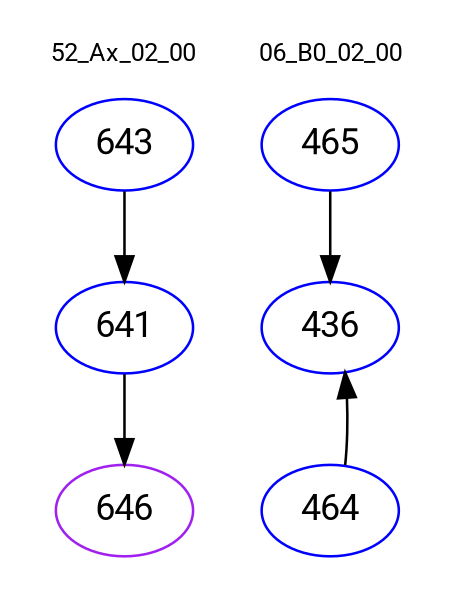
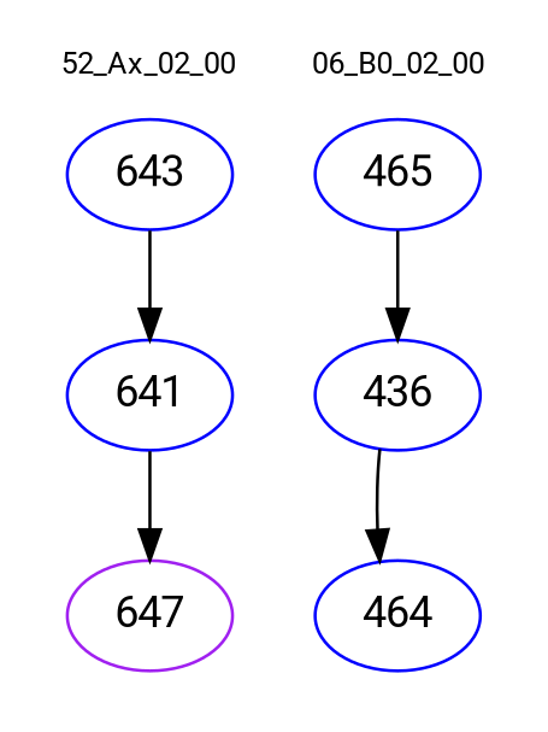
  digraph {
    fontname=Roboto
    node [color=blue fontname=Roboto]
    edge [color=black fontname=Roboto]
    n1 [label=643]
    n2 [label=641]
-   n3 [color=purple label=646]
+   n3 [color=purple label=647]
    n4 [label=465]
    n5 [label=436]
    n6 [label=464]
    subgraph cluster_1 {
      color=white
      fontsize=10
      label="52_Ax_02_00"
      n1
      n2
      n3
    }
    subgraph cluster_2 {
      color=white
      fontsize=10
      label="06_B0_02_00"
      n4
      n5
      n6
    }
    n1 -> n2
    n2 -> n3
    n4 -> n5
-   n6 -> n5
+   n5 -> n6
  }
